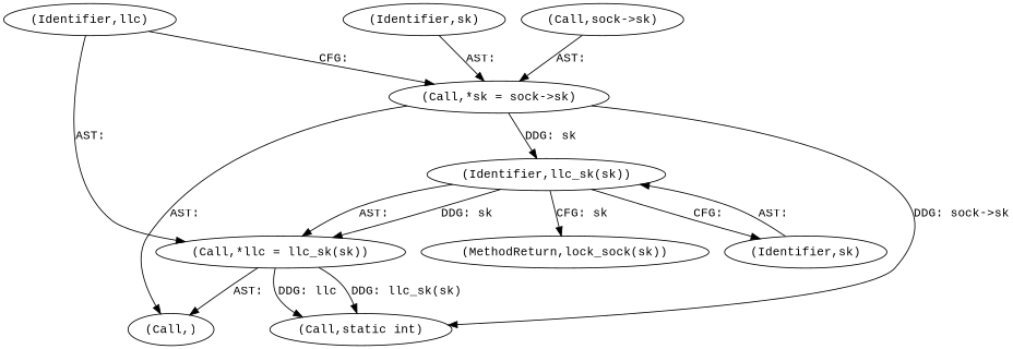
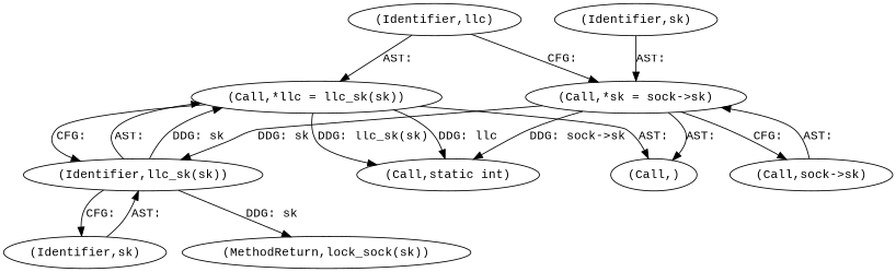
  digraph {
    fontname="Liberation Mono"
    node [fontname="Liberation Mono"]
    edge [fontname="Liberation Mono"]
    n1 [label="(Call,*llc = llc_sk(sk))"]
    n2 [label="(Identifier,llc_sk(sk))"]
    n3 [label="(Call,static int)"]
    n4 [label="(Call,)"]
    n5 [label="(Identifier,sk)"]
    n6 [label="(MethodReturn,lock_sock(sk))"]
    n7 [label="(Call,*sk = sock->sk)"]
    n8 [label="(Call,sock->sk)"]
    n9 [label="(Identifier,llc)"]
    n10 [label="(Identifier,sk)"]
+   n1 -> n2 [label="CFG: "]
    n1 -> n3 [label="DDG: llc_sk(sk)"]
    n1 -> n3 [label="DDG: llc"]
    n1 -> n4 [label="AST: "]
    n2 -> n1 [label="AST: "]
    n2 -> n1 [label="DDG: sk"]
    n2 -> n5 [label="CFG: "]
-   n2 -> n6 [label="CFG: sk"]
+   n2 -> n6 [label="DDG: sk"]
    n5 -> n2 [label="AST: "]
    n7 -> n2 [label="DDG: sk"]
    n7 -> n3 [label="DDG: sock->sk"]
    n7 -> n4 [label="AST: "]
+   n7 -> n8 [label="CFG: "]
    n8 -> n7 [label="AST: "]
    n9 -> n1 [label="AST: "]
    n9 -> n7 [label="CFG: "]
    n10 -> n7 [label="AST: "]
  }
